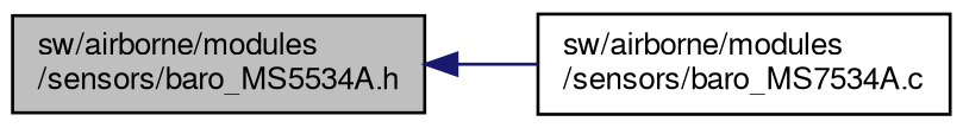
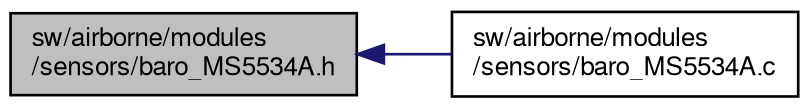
  digraph {
    rankdir=LR
    node [color=black fontname=FreeSans fontsize=10 shape=record style=filled]
    n1 [fillcolor=grey75 fontcolor=black height=0.2 label="sw/airborne/modules\l/sensors/baro_MS5534A.h" width=0.4]
-   n2 [fillcolor=white height=0.2 label="sw/airborne/modules\l/sensors/baro_MS7534A.c" width=0.4]
+   n2 [fillcolor=white height=0.2 label="sw/airborne/modules\l/sensors/baro_MS5534A.c" width=0.4]
    n1 -> n2 [color=midnightblue dir=back fontname=FreeSans fontsize=10 labelfontname=FreeSans labelfontsize=10 style=solid]
  }
